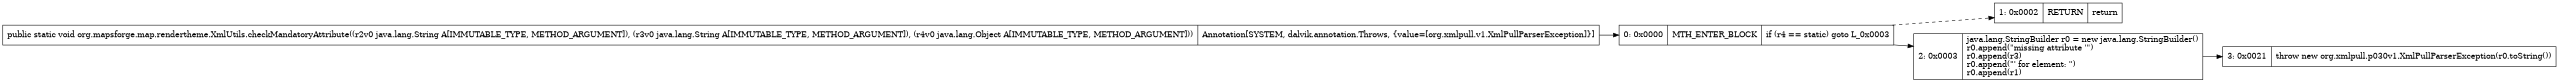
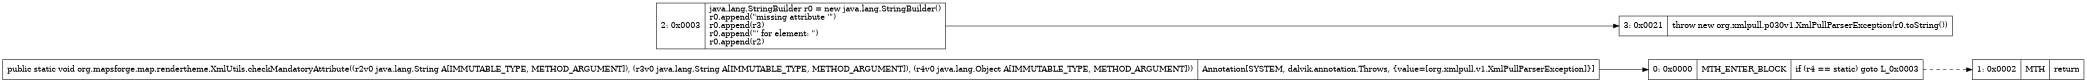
  digraph {
    rankdir=LR
    node [shape=record]
    n1 [label="{0\:\ 0x0000|MTH_ENTER_BLOCK\l|if (r4 == static) goto L_0x0003\l}"]
-   n2 [label="{1\:\ 0x0002|RETURN\l|return\l}"]
-   n3 [label="{2\:\ 0x0003|java.lang.StringBuilder r0 = new java.lang.StringBuilder()\lr0.append(\"missing attribute '\")\lr0.append(r3)\lr0.append(\"' for element: \")\lr0.append(r1)\l}"]
+   n2 [label="{1\:\ 0x0002|MTH\l|return\l}"]
+   n3 [label="{2\:\ 0x0003|java.lang.StringBuilder r0 = new java.lang.StringBuilder()\lr0.append(\"missing attribute '\")\lr0.append(r3)\lr0.append(\"' for element: \")\lr0.append(r2)\l}"]
    n4 [label="{3\:\ 0x0021|throw new org.xmlpull.p030v1.XmlPullParserException(r0.toString())\l}"]
    n5 [label="{public static void org.mapsforge.map.rendertheme.XmlUtils.checkMandatoryAttribute((r2v0 java.lang.String A[IMMUTABLE_TYPE, METHOD_ARGUMENT]), (r3v0 java.lang.String A[IMMUTABLE_TYPE, METHOD_ARGUMENT]), (r4v0 java.lang.Object A[IMMUTABLE_TYPE, METHOD_ARGUMENT]))  | Annotation[SYSTEM, dalvik.annotation.Throws, \{value=[org.xmlpull.v1.XmlPullParserException]\}]\l}"]
    n1 -> n2 [style=dashed]
-   n1 -> n3
    n3 -> n4
    n5 -> n1
  }
